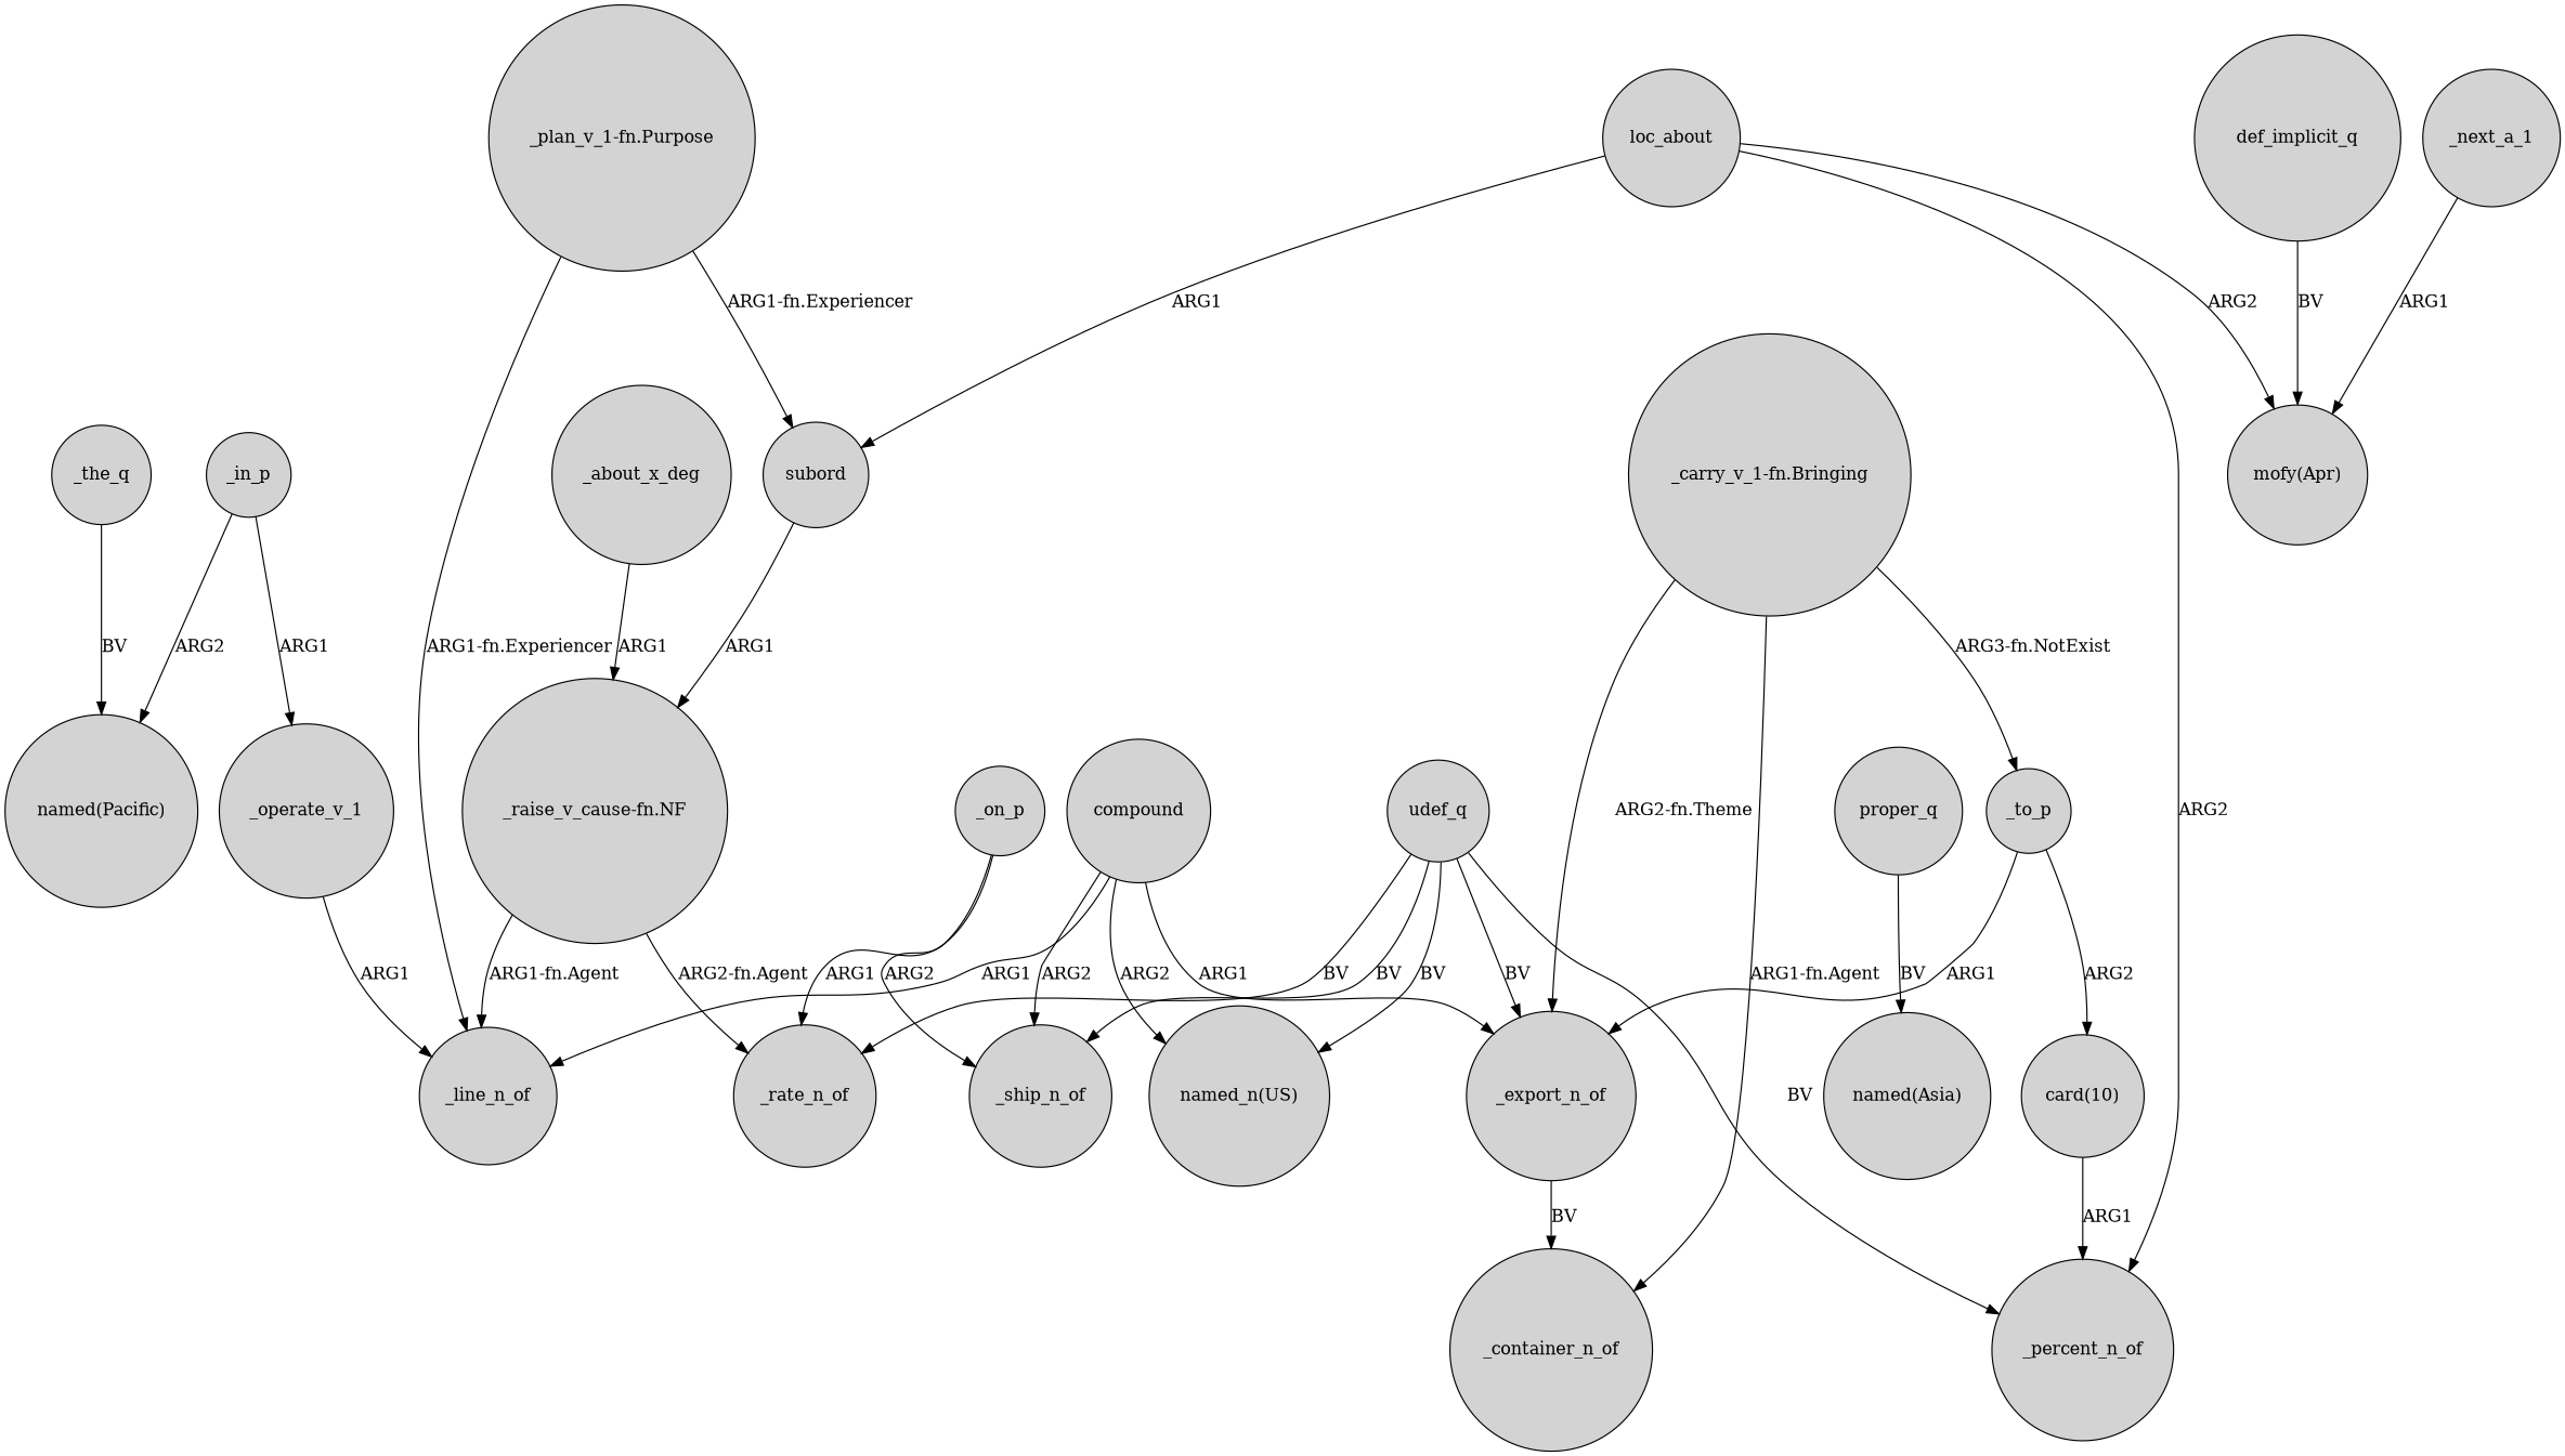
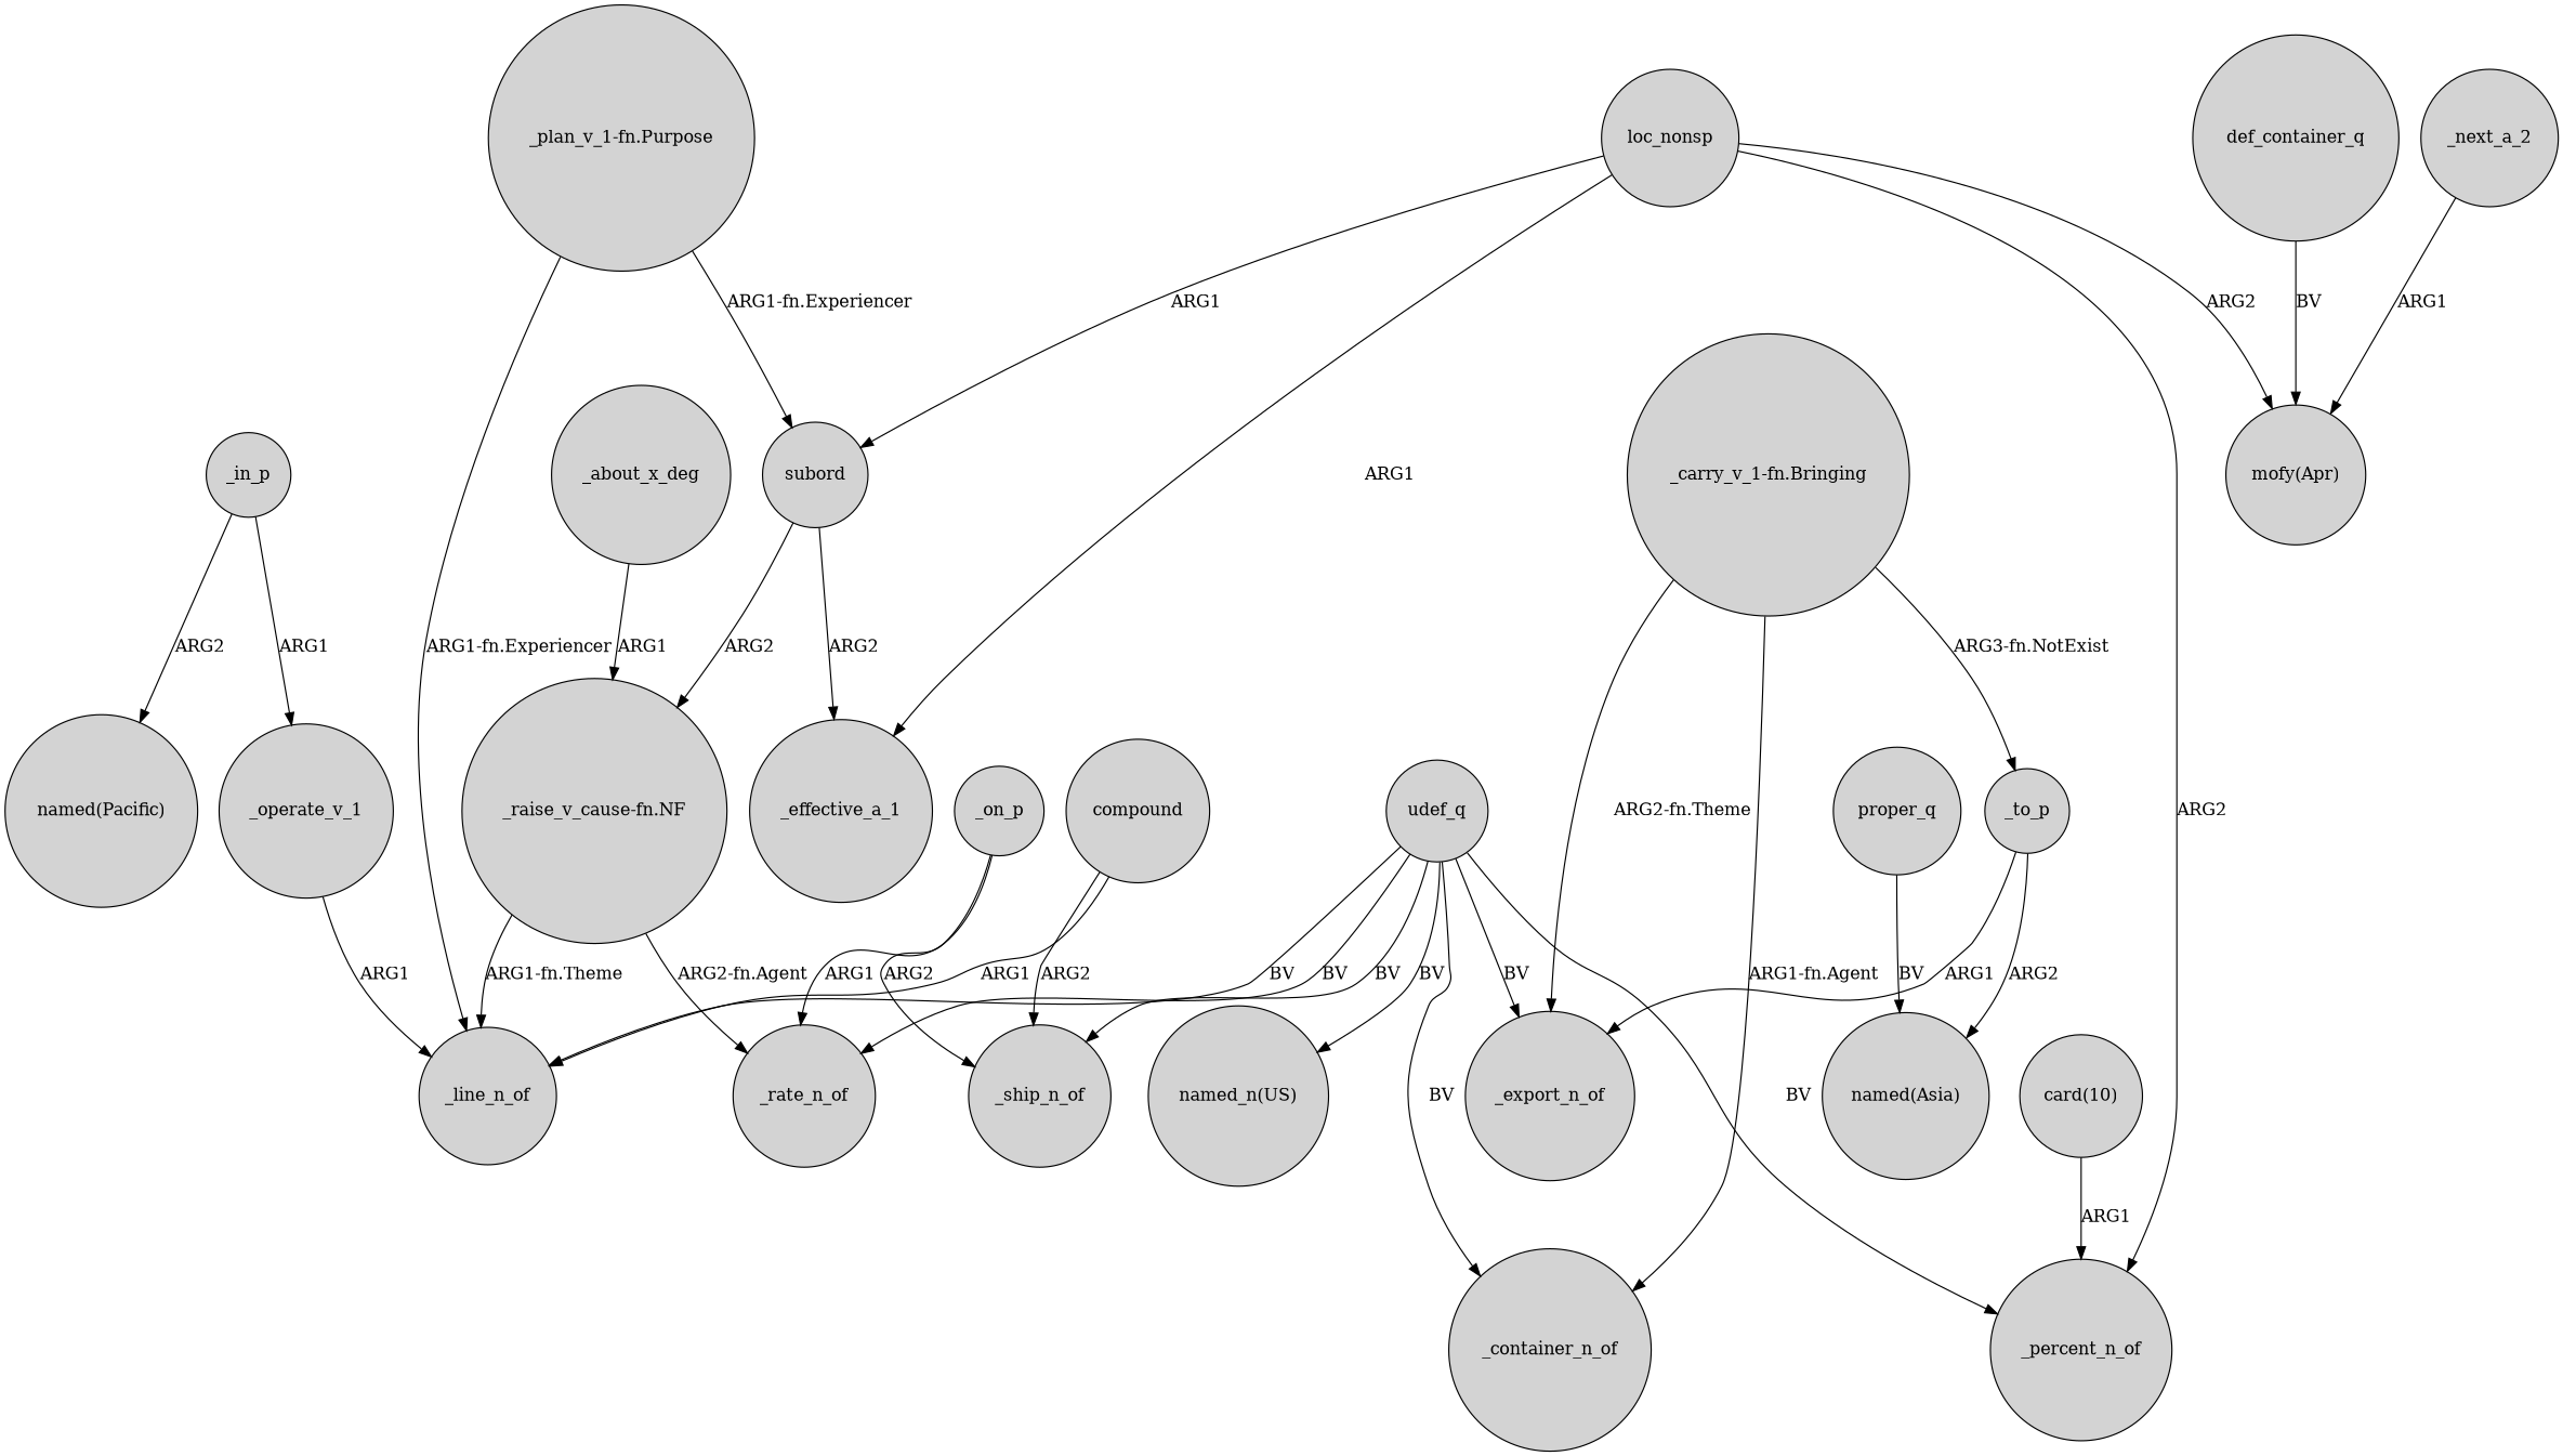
  digraph {
    node [shape=circle style=filled]
-   _the_q
    "named(Pacific)"
    _to_p
    _export_n_of
    "named(Asia)"
    subord
+   _effective_a_1
    "_raise_v_cause-fn.NF"
    _line_n_of
    _rate_n_of
    udef_q
    "named_n(US)"
    _ship_n_of
    _container_n_of
    _percent_n_of
-   loc_nonsp [label=loc_about]
+   loc_nonsp
    "mofy(Apr)"
    proper_q
    _on_p
    _in_p
    _operate_v_1
    "_plan_v_1-fn.Purpose"
-   def_implicit_q
+   def_implicit_q [label=def_container_q]
    compound
    "_carry_v_1-fn.Bringing"
    "card(10)"
-   _next_a_1
+   _next_a_1 [label=_next_a_2]
    _about_x_deg
-   _the_q -> "named(Pacific)" [label=BV]
    _to_p -> _export_n_of [label=ARG1]
-   _to_p -> "card(10)" [label=ARG2]
-   subord -> "_raise_v_cause-fn.NF" [label=ARG1]
-   "_raise_v_cause-fn.NF" -> _line_n_of [label="ARG1-fn.Agent"]
+   _to_p -> "named(Asia)" [label=ARG2]
+   subord -> _effective_a_1 [label=ARG2]
+   subord -> "_raise_v_cause-fn.NF" [label=ARG2]
+   "_raise_v_cause-fn.NF" -> _line_n_of [label="ARG1-fn.Theme"]
    "_raise_v_cause-fn.NF" -> _rate_n_of [label="ARG2-fn.Agent"]
    udef_q -> _export_n_of [label=BV]
+   udef_q -> _line_n_of [label=BV]
    udef_q -> _rate_n_of [label=BV]
    udef_q -> "named_n(US)" [label=BV]
    udef_q -> _ship_n_of [label=BV]
-   _export_n_of -> _container_n_of [label=BV]
+   udef_q -> _container_n_of [label=BV]
    udef_q -> _percent_n_of [label=BV]
    loc_nonsp -> subord [label=ARG1]
+   loc_nonsp -> _effective_a_1 [label=ARG1]
    loc_nonsp -> _percent_n_of [label=ARG2]
    loc_nonsp -> "mofy(Apr)" [label=ARG2]
    proper_q -> "named(Asia)" [label=BV]
    _on_p -> _rate_n_of [label=ARG1]
    _on_p -> _ship_n_of [label=ARG2]
    _in_p -> "named(Pacific)" [label=ARG2]
    _in_p -> _operate_v_1 [label=ARG1]
    _operate_v_1 -> _line_n_of [label=ARG1]
    "_plan_v_1-fn.Purpose" -> subord [label="ARG1-fn.Experiencer"]
    "_plan_v_1-fn.Purpose" -> _line_n_of [label="ARG1-fn.Experiencer"]
    def_implicit_q -> "mofy(Apr)" [label=BV]
-   compound -> _export_n_of [label=ARG1]
    compound -> _line_n_of [label=ARG1]
-   compound -> "named_n(US)" [label=ARG2]
    compound -> _ship_n_of [label=ARG2]
    "_carry_v_1-fn.Bringing" -> _to_p [label="ARG3-fn.NotExist"]
    "_carry_v_1-fn.Bringing" -> _export_n_of [label="ARG2-fn.Theme"]
    "_carry_v_1-fn.Bringing" -> _container_n_of [label="ARG1-fn.Agent"]
    "card(10)" -> _percent_n_of [label=ARG1]
    _next_a_1 -> "mofy(Apr)" [label=ARG1]
    _about_x_deg -> "_raise_v_cause-fn.NF" [label=ARG1]
  }
